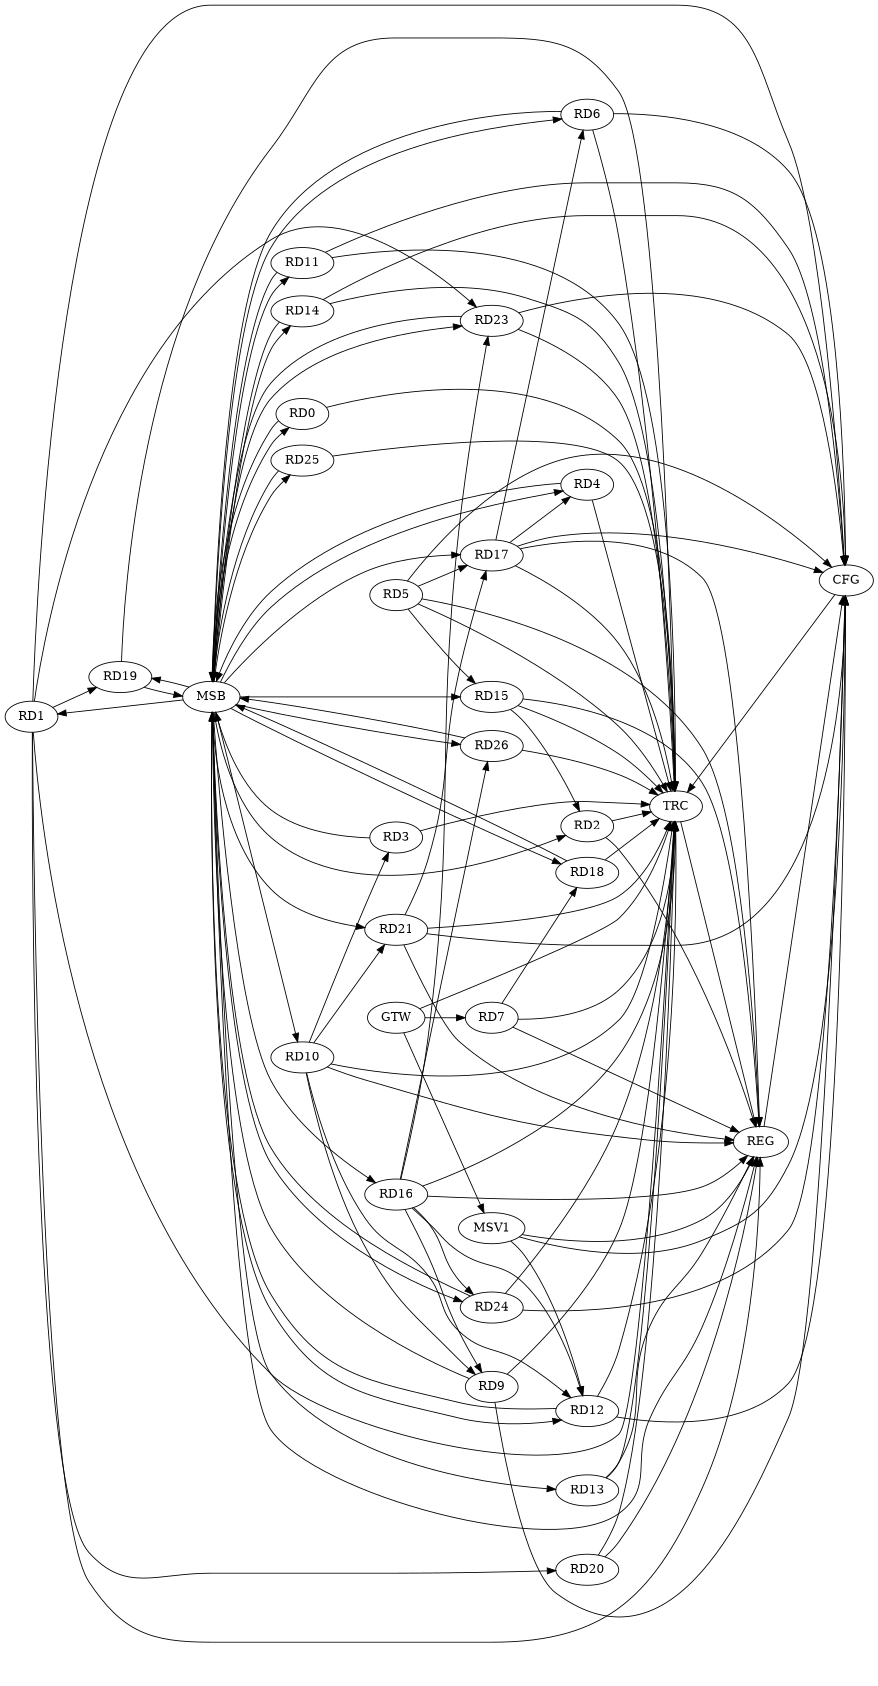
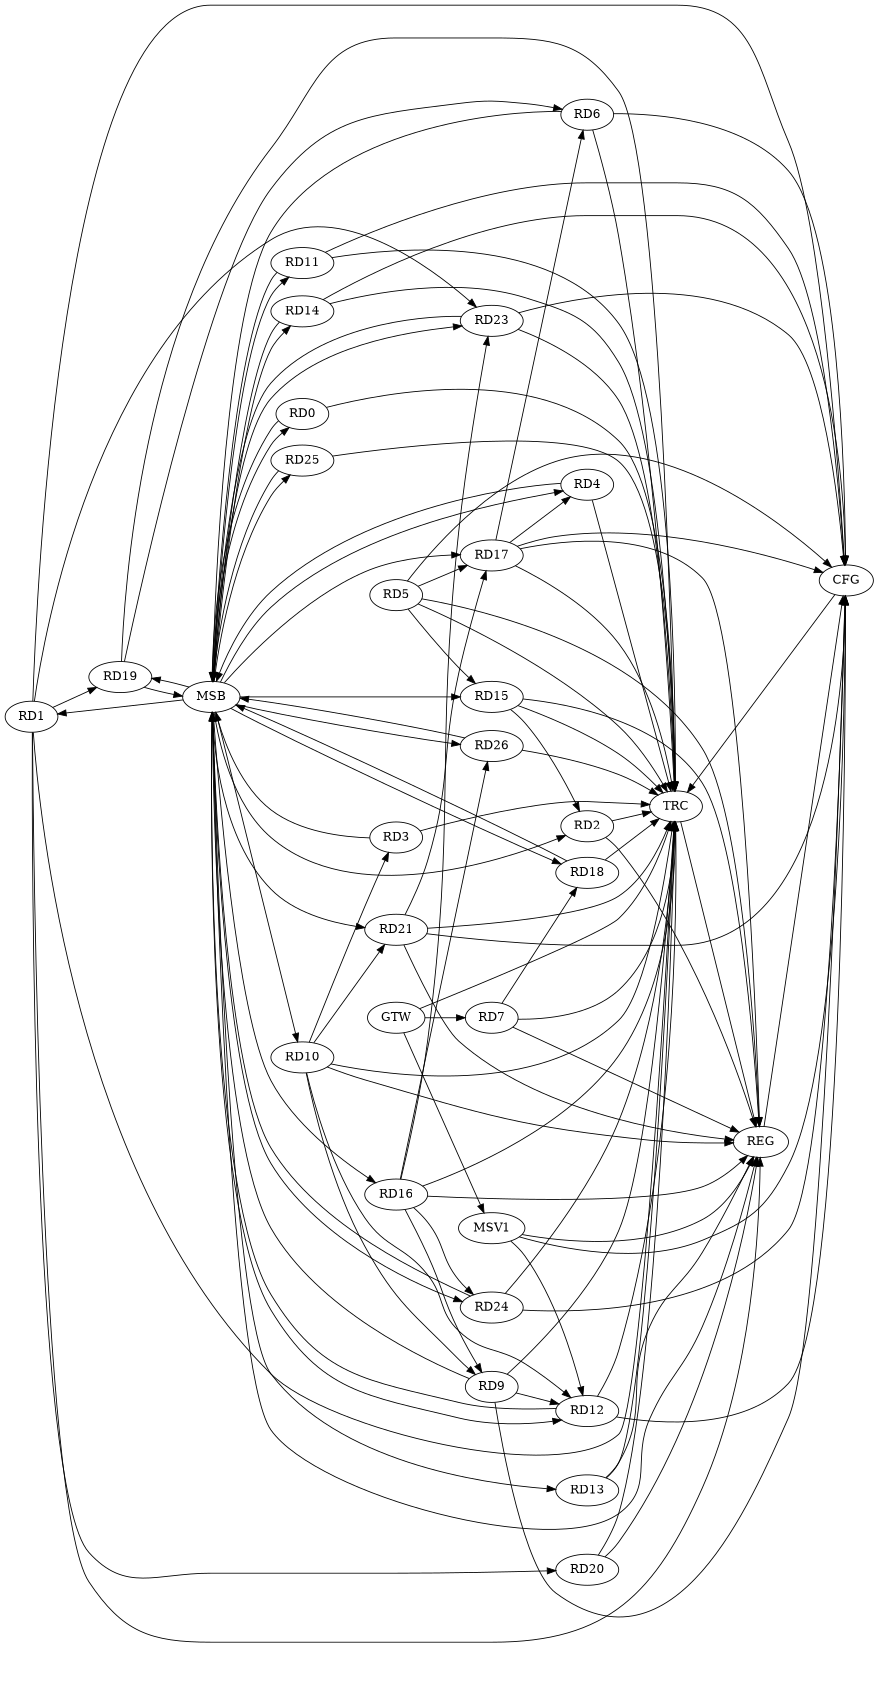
  strict digraph {
    rankdir=LR
    n1 [label=RD1]
    n2 [label=RD19]
    n3 [label=RD20]
    n4 [label=RD23]
    n5 [label=REG]
    n6 [label=CFG]
    n7 [label=TRC]
    n8 [label=MSB]
    n9 [label=RD2]
    n10 [label=RD3]
    n11 [label=RD4]
    n12 [label=RD15]
    n13 [label=RD17]
    n14 [label=RD6]
    n15 [label=RD18]
    n16 [label=RD0]
    n17 [label=RD10]
    n18 [label=RD12]
    n19 [label=RD21]
    n20 [label=RD11]
    n21 [label=RD13]
    n22 [label=RD14]
    n23 [label=RD16]
    n24 [label=RD24]
    n25 [label=RD26]
    n26 [label=RD25]
    n27 [label=RD5]
    n28 [label=RD7]
    n29 [label=RD9]
    n30 [label=GTW]
    n31 [label=MSV1]
    n1 -> n2
    n1 -> n3
    n1 -> n4
    n1 -> n5
    n1 -> n6
    n1 -> n7
    n2 -> n7
    n2 -> n8
    n3 -> n5
    n3 -> n7
    n4 -> n6
    n4 -> n7
    n4 -> n8
    n5 -> n6
    n6 -> n7
    n7 -> n5
    n8 -> n1
    n8 -> n2
    n8 -> n4
    n8 -> n5
    n8 -> n9
    n8 -> n11
    n8 -> n12
    n8 -> n13
-   n8 -> n14
+   n2 -> n14
    n8 -> n15
    n8 -> n16
    n8 -> n17
    n8 -> n18
    n8 -> n19
    n8 -> n20
    n8 -> n21
    n8 -> n22
    n8 -> n23
    n8 -> n24
    n8 -> n25
    n8 -> n26
    n9 -> n5
    n9 -> n7
    n10 -> n7
    n10 -> n8
    n11 -> n7
    n11 -> n8
    n12 -> n5
    n12 -> n7
    n12 -> n9
    n13 -> n5
    n13 -> n6
    n13 -> n7
    n13 -> n11
    n13 -> n14
    n14 -> n6
    n14 -> n7
    n14 -> n8
    n15 -> n7
    n15 -> n8
    n16 -> n7
    n16 -> n8
    n17 -> n5
    n17 -> n7
    n17 -> n10
    n17 -> n18
    n17 -> n19
    n17 -> n29
    n18 -> n6
    n18 -> n7
    n18 -> n8
    n19 -> n5
    n19 -> n6
    n19 -> n7
    n19 -> n13
    n20 -> n6
    n20 -> n7
    n20 -> n8
    n21 -> n5
    n21 -> n7
    n22 -> n6
    n22 -> n7
    n22 -> n8
    n23 -> n4
    n23 -> n5
    n23 -> n7
-   n23 -> n18
+   n29 -> n18
    n23 -> n24
    n23 -> n25
    n23 -> n29
    n24 -> n6
    n24 -> n7
    n24 -> n8
    n25 -> n7
    n25 -> n8
    n26 -> n7
    n26 -> n8
    n27 -> n5
    n27 -> n6
    n27 -> n7
    n27 -> n12
    n27 -> n13
    n28 -> n5
    n28 -> n7
    n28 -> n15
    n29 -> n6
    n29 -> n7
    n29 -> n8
    n30 -> n7
    n30 -> n28
    n30 -> n31
    n31 -> n5
    n31 -> n6
    n31 -> n18
  }
